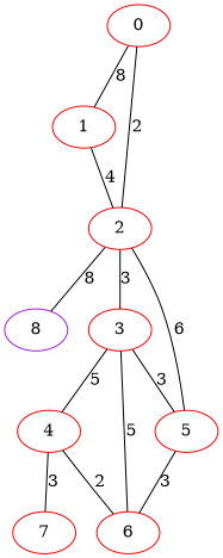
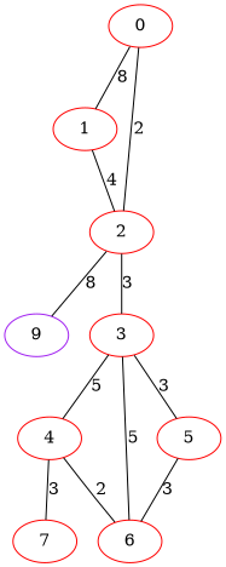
  graph {
    node [color=red weight=1]
    0
    1
    2
-   8 [color=purple weight=4]
+   8 [color=purple weight=4 label=9]
    3
    5
    4
    6
    7
    0 -- 1 [label=8]
    0 -- 2 [label=2]
    1 -- 2 [label=4]
    2 -- 8 [label=8]
    2 -- 3 [label=3]
-   2 -- 5 [label=6]
    3 -- 5 [label=3]
    3 -- 4 [label=5]
    5 -- 6 [label=3]
    4 -- 6 [label=2]
    4 -- 7 [label=3]
    6 -- 3 [label=5]
  }
